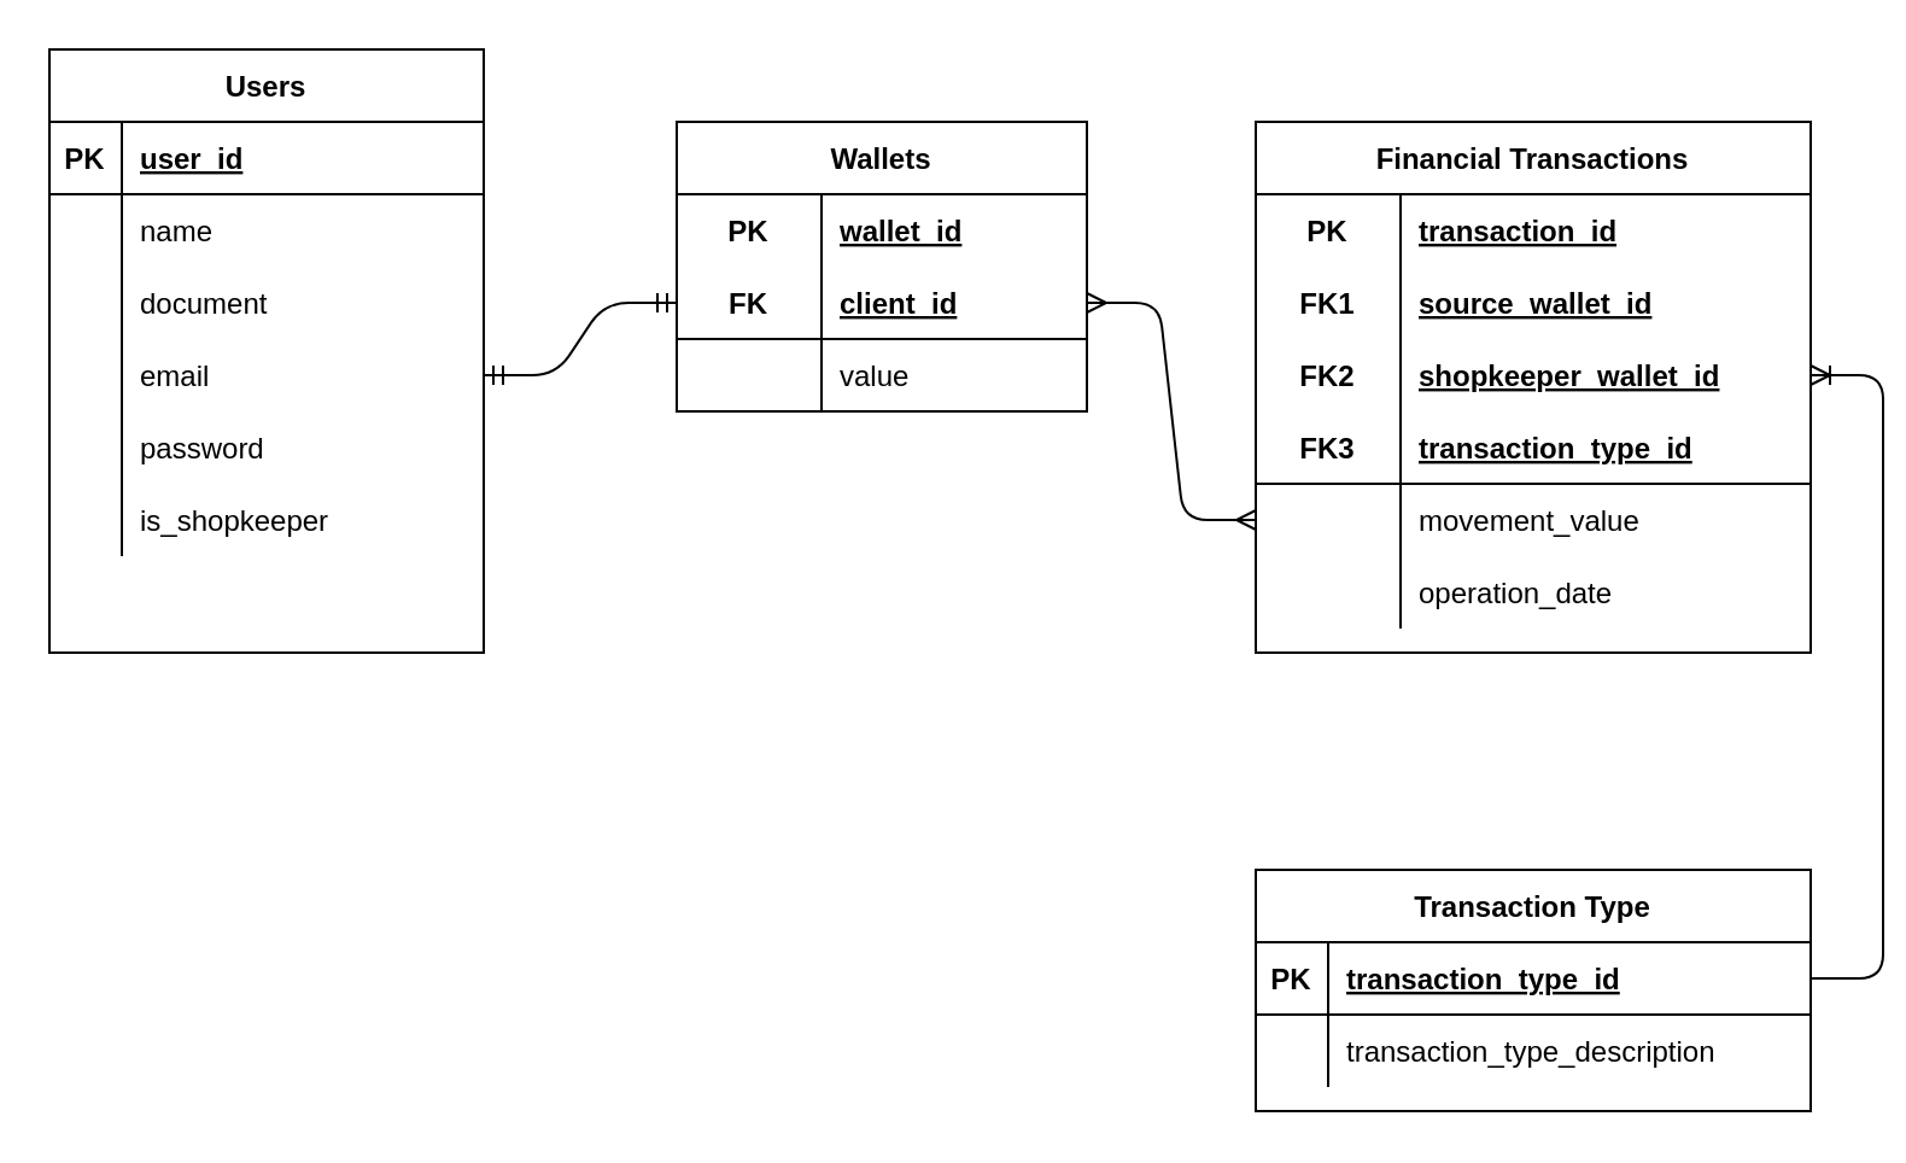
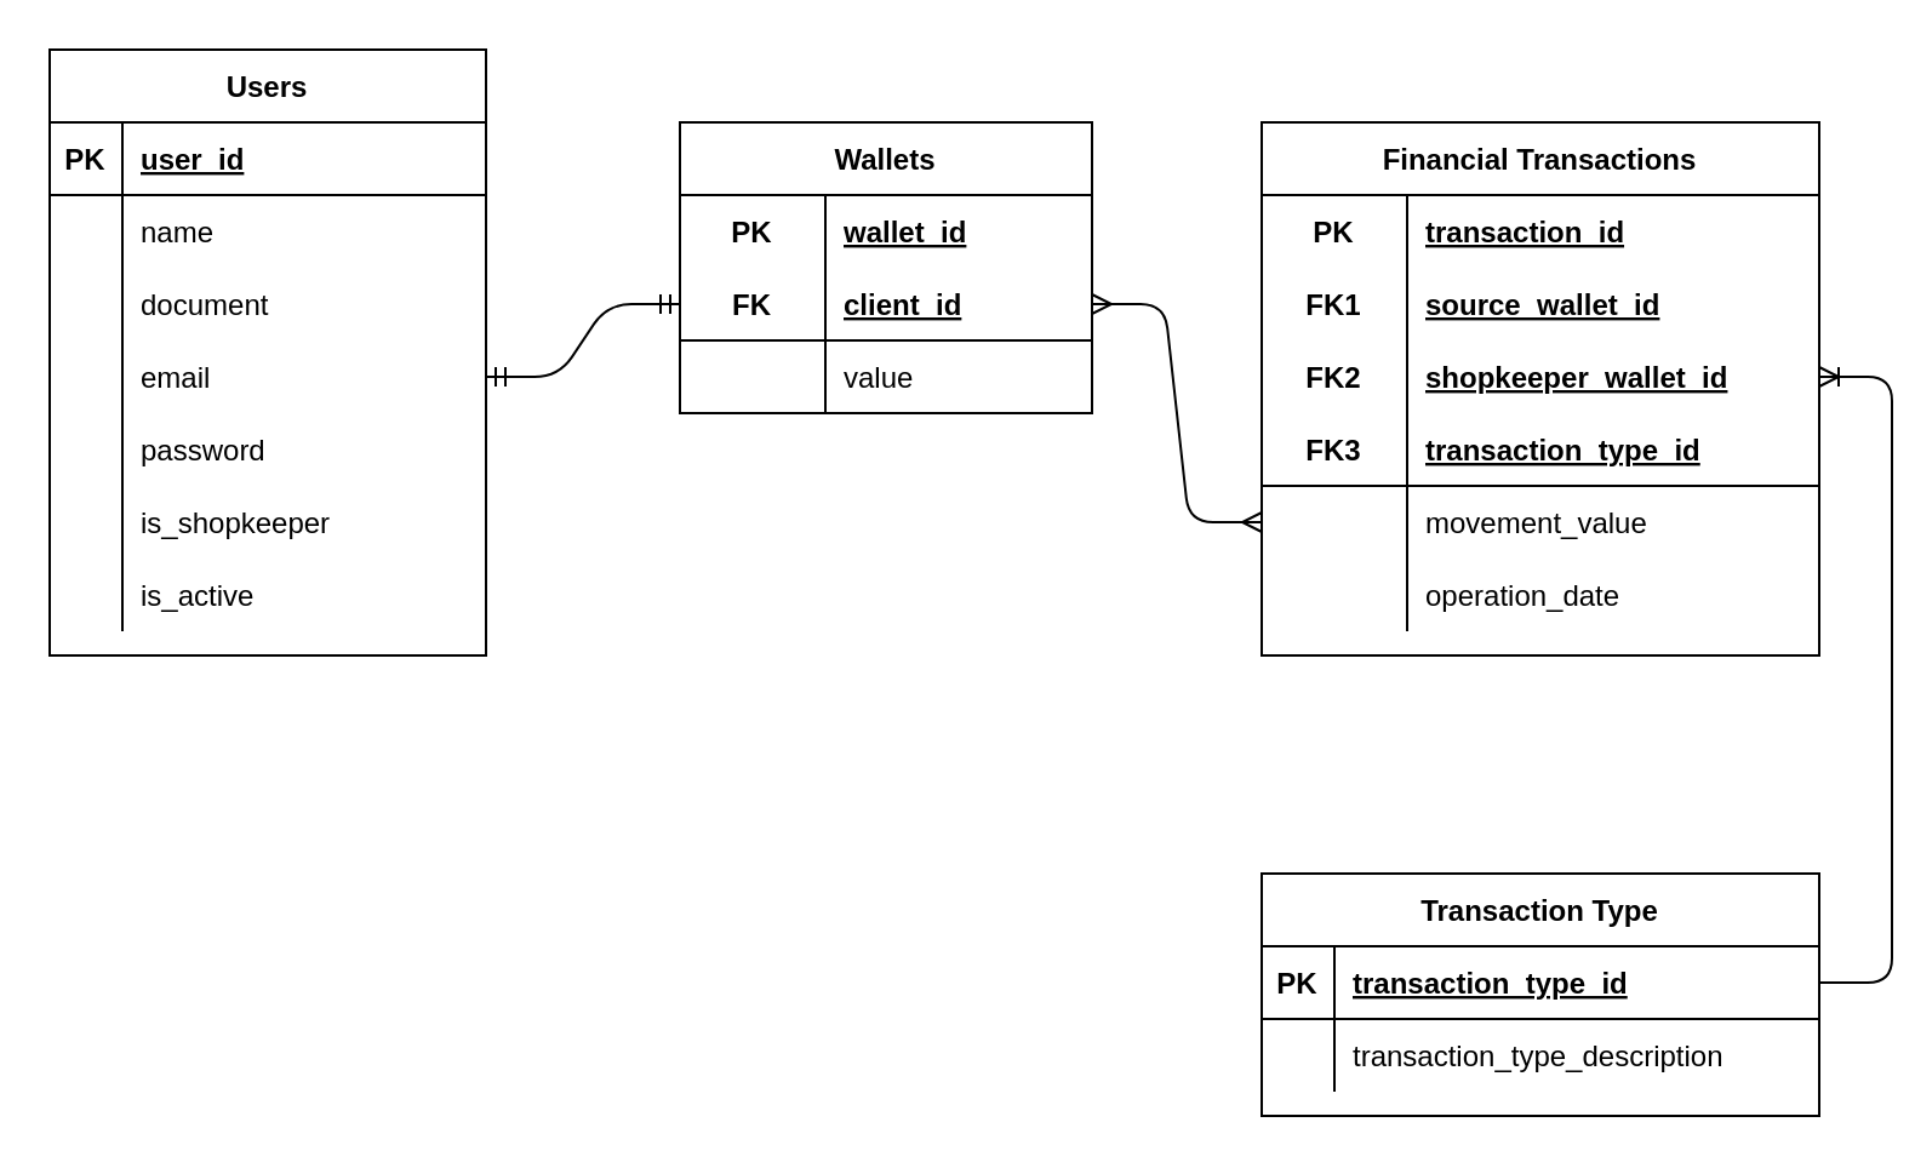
  <mxCell id="0" />
  <mxCell id="1" parent="0" />
  <mxCell id="2" value="Users" style="shape=table;startSize=30;container=1;collapsible=1;childLayout=tableLayout;fixedRows=1;rowLines=0;fontStyle=1;align=center;resizeLast=1;" parent="1" vertex="1"><mxGeometry x="20" y="20" width="180" height="250" as="geometry" /></mxCell>
  <mxCell id="3" value="" style="shape=partialRectangle;collapsible=0;dropTarget=0;pointerEvents=0;fillColor=none;top=0;left=0;bottom=1;right=0;points=[[0,0.5],[1,0.5]];portConstraint=eastwest;" parent="2" vertex="1"><mxGeometry y="30" width="180" height="30" as="geometry" /></mxCell>
  <mxCell id="4" value="PK" style="shape=partialRectangle;connectable=0;fillColor=none;top=0;left=0;bottom=0;right=0;fontStyle=1;overflow=hidden;" parent="3" vertex="1"><mxGeometry width="30" height="30" as="geometry" /></mxCell>
  <mxCell id="5" value="user_id" style="shape=partialRectangle;connectable=0;fillColor=none;top=0;left=0;bottom=0;right=0;align=left;spacingLeft=6;fontStyle=5;overflow=hidden;" parent="3" vertex="1"><mxGeometry x="30" width="150" height="30" as="geometry" /></mxCell>
  <mxCell id="6" value="" style="shape=partialRectangle;collapsible=0;dropTarget=0;pointerEvents=0;fillColor=none;top=0;left=0;bottom=0;right=0;points=[[0,0.5],[1,0.5]];portConstraint=eastwest;" parent="2" vertex="1"><mxGeometry y="60" width="180" height="30" as="geometry" /></mxCell>
  <mxCell id="7" value="" style="shape=partialRectangle;connectable=0;fillColor=none;top=0;left=0;bottom=0;right=0;editable=1;overflow=hidden;" parent="6" vertex="1"><mxGeometry width="30" height="30" as="geometry" /></mxCell>
  <mxCell id="8" value="name" style="shape=partialRectangle;connectable=0;fillColor=none;top=0;left=0;bottom=0;right=0;align=left;spacingLeft=6;overflow=hidden;" parent="6" vertex="1"><mxGeometry x="30" width="150" height="30" as="geometry" /></mxCell>
  <mxCell id="9" value="" style="shape=partialRectangle;collapsible=0;dropTarget=0;pointerEvents=0;fillColor=none;top=0;left=0;bottom=0;right=0;points=[[0,0.5],[1,0.5]];portConstraint=eastwest;" parent="2" vertex="1"><mxGeometry y="90" width="180" height="30" as="geometry" /></mxCell>
  <mxCell id="10" value="" style="shape=partialRectangle;connectable=0;fillColor=none;top=0;left=0;bottom=0;right=0;editable=1;overflow=hidden;" parent="9" vertex="1"><mxGeometry width="30" height="30" as="geometry" /></mxCell>
  <mxCell id="11" value="document" style="shape=partialRectangle;connectable=0;fillColor=none;top=0;left=0;bottom=0;right=0;align=left;spacingLeft=6;overflow=hidden;" parent="9" vertex="1"><mxGeometry x="30" width="150" height="30" as="geometry" /></mxCell>
  <mxCell id="12" value="" style="shape=partialRectangle;collapsible=0;dropTarget=0;pointerEvents=0;fillColor=none;top=0;left=0;bottom=0;right=0;points=[[0,0.5],[1,0.5]];portConstraint=eastwest;" parent="2" vertex="1"><mxGeometry y="120" width="180" height="30" as="geometry" /></mxCell>
  <mxCell id="13" value="" style="shape=partialRectangle;connectable=0;fillColor=none;top=0;left=0;bottom=0;right=0;editable=1;overflow=hidden;" parent="12" vertex="1"><mxGeometry width="30" height="30" as="geometry" /></mxCell>
  <mxCell id="14" value="email" style="shape=partialRectangle;connectable=0;fillColor=none;top=0;left=0;bottom=0;right=0;align=left;spacingLeft=6;overflow=hidden;" parent="12" vertex="1"><mxGeometry x="30" width="150" height="30" as="geometry" /></mxCell>
  <mxCell id="15" value="" style="shape=partialRectangle;collapsible=0;dropTarget=0;pointerEvents=0;fillColor=none;top=0;left=0;bottom=0;right=0;points=[[0,0.5],[1,0.5]];portConstraint=eastwest;" parent="2" vertex="1"><mxGeometry y="150" width="180" height="30" as="geometry" /></mxCell>
  <mxCell id="16" value="" style="shape=partialRectangle;connectable=0;fillColor=none;top=0;left=0;bottom=0;right=0;editable=1;overflow=hidden;" parent="15" vertex="1"><mxGeometry width="30" height="30" as="geometry" /></mxCell>
  <mxCell id="17" value="password" style="shape=partialRectangle;connectable=0;fillColor=none;top=0;left=0;bottom=0;right=0;align=left;spacingLeft=6;overflow=hidden;" parent="15" vertex="1"><mxGeometry x="30" width="150" height="30" as="geometry" /></mxCell>
  <mxCell id="18" value="" style="shape=partialRectangle;collapsible=0;dropTarget=0;pointerEvents=0;fillColor=none;top=0;left=0;bottom=0;right=0;points=[[0,0.5],[1,0.5]];portConstraint=eastwest;" parent="2" vertex="1"><mxGeometry y="180" width="180" height="30" as="geometry" /></mxCell>
  <mxCell id="19" value="" style="shape=partialRectangle;connectable=0;fillColor=none;top=0;left=0;bottom=0;right=0;editable=1;overflow=hidden;" parent="18" vertex="1"><mxGeometry width="30" height="30" as="geometry" /></mxCell>
  <mxCell id="20" value="is_shopkeeper" style="shape=partialRectangle;connectable=0;fillColor=none;top=0;left=0;bottom=0;right=0;align=left;spacingLeft=6;overflow=hidden;" parent="18" vertex="1"><mxGeometry x="30" width="150" height="30" as="geometry" /></mxCell>
  <mxCell id="21" value="" style="shape=partialRectangle;collapsible=0;dropTarget=0;pointerEvents=0;fillColor=none;top=0;left=0;bottom=0;right=0;points=[[0,0.5],[1,0.5]];portConstraint=eastwest;" parent="2" vertex="1"><mxGeometry y="210" width="180" height="30" as="geometry" /></mxCell>
  <mxCell id="22" value="" style="shape=partialRectangle;connectable=0;fillColor=none;top=0;left=0;bottom=0;right=0;editable=1;overflow=hidden;" parent="21" vertex="1"><mxGeometry width="30" height="30" as="geometry" /></mxCell>
+ <mxCell id="23" value="is_active" style="shape=partialRectangle;connectable=0;fillColor=none;top=0;left=0;bottom=0;right=0;align=left;spacingLeft=6;overflow=hidden;" parent="21" vertex="1"><mxGeometry x="30" width="150" height="30" as="geometry" /></mxCell>
  <mxCell id="24" value="Wallets" style="shape=table;startSize=30;container=1;collapsible=1;childLayout=tableLayout;fixedRows=1;rowLines=0;fontStyle=1;align=center;resizeLast=1;" parent="1" vertex="1"><mxGeometry x="280" y="50" width="170" height="120" as="geometry" /></mxCell>
  <mxCell id="25" value="" style="shape=partialRectangle;collapsible=0;dropTarget=0;pointerEvents=0;fillColor=none;top=0;left=0;bottom=0;right=0;points=[[0,0.5],[1,0.5]];portConstraint=eastwest;" parent="24" vertex="1"><mxGeometry y="30" width="170" height="30" as="geometry" /></mxCell>
  <mxCell id="26" value="PK" style="shape=partialRectangle;connectable=0;fillColor=none;top=0;left=0;bottom=0;right=0;fontStyle=1;overflow=hidden;" parent="25" vertex="1"><mxGeometry width="60" height="30" as="geometry" /></mxCell>
  <mxCell id="27" value="wallet_id" style="shape=partialRectangle;connectable=0;fillColor=none;top=0;left=0;bottom=0;right=0;align=left;spacingLeft=6;fontStyle=5;overflow=hidden;" parent="25" vertex="1"><mxGeometry x="60" width="110" height="30" as="geometry" /></mxCell>
  <mxCell id="28" value="" style="shape=partialRectangle;collapsible=0;dropTarget=0;pointerEvents=0;fillColor=none;top=0;left=0;bottom=1;right=0;points=[[0,0.5],[1,0.5]];portConstraint=eastwest;" parent="24" vertex="1"><mxGeometry y="60" width="170" height="30" as="geometry" /></mxCell>
  <mxCell id="29" value="FK" style="shape=partialRectangle;connectable=0;fillColor=none;top=0;left=0;bottom=0;right=0;fontStyle=1;overflow=hidden;" parent="28" vertex="1"><mxGeometry width="60" height="30" as="geometry" /></mxCell>
  <mxCell id="30" value="client_id" style="shape=partialRectangle;connectable=0;fillColor=none;top=0;left=0;bottom=0;right=0;align=left;spacingLeft=6;fontStyle=5;overflow=hidden;" parent="28" vertex="1"><mxGeometry x="60" width="110" height="30" as="geometry" /></mxCell>
  <mxCell id="31" value="" style="shape=partialRectangle;collapsible=0;dropTarget=0;pointerEvents=0;fillColor=none;top=0;left=0;bottom=0;right=0;points=[[0,0.5],[1,0.5]];portConstraint=eastwest;" parent="24" vertex="1"><mxGeometry y="90" width="170" height="30" as="geometry" /></mxCell>
  <mxCell id="32" value="" style="shape=partialRectangle;connectable=0;fillColor=none;top=0;left=0;bottom=0;right=0;editable=1;overflow=hidden;" parent="31" vertex="1"><mxGeometry width="60" height="30" as="geometry" /></mxCell>
  <mxCell id="33" value="value" style="shape=partialRectangle;connectable=0;fillColor=none;top=0;left=0;bottom=0;right=0;align=left;spacingLeft=6;overflow=hidden;" parent="31" vertex="1"><mxGeometry x="60" width="110" height="30" as="geometry" /></mxCell>
  <mxCell id="34" value="Financial Transactions" style="shape=table;startSize=30;container=1;collapsible=1;childLayout=tableLayout;fixedRows=1;rowLines=0;fontStyle=1;align=center;resizeLast=1;" parent="1" vertex="1"><mxGeometry x="520" y="50" width="230" height="220" as="geometry" /></mxCell>
  <mxCell id="35" value="" style="shape=partialRectangle;collapsible=0;dropTarget=0;pointerEvents=0;fillColor=none;top=0;left=0;bottom=0;right=0;points=[[0,0.5],[1,0.5]];portConstraint=eastwest;" parent="34" vertex="1"><mxGeometry y="30" width="230" height="30" as="geometry" /></mxCell>
  <mxCell id="36" value="PK" style="shape=partialRectangle;connectable=0;fillColor=none;top=0;left=0;bottom=0;right=0;fontStyle=1;overflow=hidden;" parent="35" vertex="1"><mxGeometry width="60" height="30" as="geometry" /></mxCell>
  <mxCell id="37" value="transaction_id" style="shape=partialRectangle;connectable=0;fillColor=none;top=0;left=0;bottom=0;right=0;align=left;spacingLeft=6;fontStyle=5;overflow=hidden;" parent="35" vertex="1"><mxGeometry x="60" width="170" height="30" as="geometry" /></mxCell>
  <mxCell id="38" value="" style="shape=partialRectangle;collapsible=0;dropTarget=0;pointerEvents=0;fillColor=none;top=0;left=0;bottom=0;right=0;points=[[0,0.5],[1,0.5]];portConstraint=eastwest;" parent="34" vertex="1"><mxGeometry y="60" width="230" height="30" as="geometry" /></mxCell>
  <mxCell id="39" value="FK1" style="shape=partialRectangle;connectable=0;fillColor=none;top=0;left=0;bottom=0;right=0;fontStyle=1;overflow=hidden;" parent="38" vertex="1"><mxGeometry width="60" height="30" as="geometry" /></mxCell>
  <mxCell id="40" value="source_wallet_id" style="shape=partialRectangle;connectable=0;fillColor=none;top=0;left=0;bottom=0;right=0;align=left;spacingLeft=6;fontStyle=5;overflow=hidden;" parent="38" vertex="1"><mxGeometry x="60" width="170" height="30" as="geometry" /></mxCell>
  <mxCell id="41" value="" style="shape=partialRectangle;collapsible=0;dropTarget=0;pointerEvents=0;fillColor=none;top=0;left=0;bottom=0;right=0;points=[[0,0.5],[1,0.5]];portConstraint=eastwest;" parent="34" vertex="1"><mxGeometry y="90" width="230" height="30" as="geometry" /></mxCell>
  <mxCell id="42" value="FK2" style="shape=partialRectangle;connectable=0;fillColor=none;top=0;left=0;bottom=0;right=0;fontStyle=1;overflow=hidden;" parent="41" vertex="1"><mxGeometry width="60" height="30" as="geometry" /></mxCell>
  <mxCell id="43" value="shopkeeper_wallet_id" style="shape=partialRectangle;connectable=0;fillColor=none;top=0;left=0;bottom=0;right=0;align=left;spacingLeft=6;fontStyle=5;overflow=hidden;" parent="41" vertex="1"><mxGeometry x="60" width="170" height="30" as="geometry" /></mxCell>
  <mxCell id="44" value="" style="shape=partialRectangle;collapsible=0;dropTarget=0;pointerEvents=0;fillColor=none;top=0;left=0;bottom=1;right=0;points=[[0,0.5],[1,0.5]];portConstraint=eastwest;" parent="34" vertex="1"><mxGeometry y="120" width="230" height="30" as="geometry" /></mxCell>
  <mxCell id="45" value="FK3" style="shape=partialRectangle;connectable=0;fillColor=none;top=0;left=0;bottom=0;right=0;fontStyle=1;overflow=hidden;" parent="44" vertex="1"><mxGeometry width="60" height="30" as="geometry" /></mxCell>
  <mxCell id="46" value="transaction_type_id" style="shape=partialRectangle;connectable=0;fillColor=none;top=0;left=0;bottom=0;right=0;align=left;spacingLeft=6;fontStyle=5;overflow=hidden;" parent="44" vertex="1"><mxGeometry x="60" width="170" height="30" as="geometry" /></mxCell>
  <mxCell id="47" value="" style="shape=partialRectangle;collapsible=0;dropTarget=0;pointerEvents=0;fillColor=none;top=0;left=0;bottom=0;right=0;points=[[0,0.5],[1,0.5]];portConstraint=eastwest;" parent="34" vertex="1"><mxGeometry y="150" width="230" height="30" as="geometry" /></mxCell>
  <mxCell id="48" value="" style="shape=partialRectangle;connectable=0;fillColor=none;top=0;left=0;bottom=0;right=0;editable=1;overflow=hidden;" parent="47" vertex="1"><mxGeometry width="60" height="30" as="geometry" /></mxCell>
  <mxCell id="49" value="movement_value" style="shape=partialRectangle;connectable=0;fillColor=none;top=0;left=0;bottom=0;right=0;align=left;spacingLeft=6;overflow=hidden;" parent="47" vertex="1"><mxGeometry x="60" width="170" height="30" as="geometry" /></mxCell>
  <mxCell id="50" value="" style="shape=partialRectangle;collapsible=0;dropTarget=0;pointerEvents=0;fillColor=none;top=0;left=0;bottom=0;right=0;points=[[0,0.5],[1,0.5]];portConstraint=eastwest;" parent="34" vertex="1"><mxGeometry y="180" width="230" height="30" as="geometry" /></mxCell>
  <mxCell id="51" value="" style="shape=partialRectangle;connectable=0;fillColor=none;top=0;left=0;bottom=0;right=0;editable=1;overflow=hidden;" parent="50" vertex="1"><mxGeometry width="60" height="30" as="geometry" /></mxCell>
  <mxCell id="52" value="operation_date" style="shape=partialRectangle;connectable=0;fillColor=none;top=0;left=0;bottom=0;right=0;align=left;spacingLeft=6;overflow=hidden;" parent="50" vertex="1"><mxGeometry x="60" width="170" height="30" as="geometry" /></mxCell>
  <mxCell id="53" value="" style="edgeStyle=entityRelationEdgeStyle;fontSize=12;html=1;endArrow=ERmandOne;startArrow=ERmandOne;exitX=1;exitY=0.5;exitDx=0;exitDy=0;entryX=0;entryY=0.5;entryDx=0;entryDy=0;" parent="1" source="12" target="28" edge="1"><mxGeometry width="100" height="100" relative="1" as="geometry"><mxPoint x="170" y="300" as="sourcePoint" /><mxPoint x="270" y="200" as="targetPoint" /></mxGeometry></mxCell>
  <mxCell id="54" value="" style="edgeStyle=entityRelationEdgeStyle;fontSize=12;html=1;endArrow=ERmany;startArrow=ERmany;entryX=0;entryY=0.5;entryDx=0;entryDy=0;exitX=1;exitY=0.5;exitDx=0;exitDy=0;" parent="1" source="28" edge="1"><mxGeometry width="100" height="100" relative="1" as="geometry"><mxPoint x="170" y="200" as="sourcePoint" /><mxPoint x="520" y="215" as="targetPoint" /></mxGeometry></mxCell>
  <mxCell id="55" value="Transaction Type" style="shape=table;startSize=30;container=1;collapsible=1;childLayout=tableLayout;fixedRows=1;rowLines=0;fontStyle=1;align=center;resizeLast=1;" parent="1" vertex="1"><mxGeometry x="520" y="360" width="230" height="100" as="geometry" /></mxCell>
  <mxCell id="56" value="" style="shape=partialRectangle;collapsible=0;dropTarget=0;pointerEvents=0;fillColor=none;top=0;left=0;bottom=1;right=0;points=[[0,0.5],[1,0.5]];portConstraint=eastwest;" parent="55" vertex="1"><mxGeometry y="30" width="230" height="30" as="geometry" /></mxCell>
  <mxCell id="57" value="PK" style="shape=partialRectangle;connectable=0;fillColor=none;top=0;left=0;bottom=0;right=0;fontStyle=1;overflow=hidden;" parent="56" vertex="1"><mxGeometry width="30" height="30" as="geometry" /></mxCell>
  <mxCell id="58" value="transaction_type_id" style="shape=partialRectangle;connectable=0;fillColor=none;top=0;left=0;bottom=0;right=0;align=left;spacingLeft=6;fontStyle=5;overflow=hidden;" parent="56" vertex="1"><mxGeometry x="30" width="200" height="30" as="geometry" /></mxCell>
  <mxCell id="59" value="" style="shape=partialRectangle;collapsible=0;dropTarget=0;pointerEvents=0;fillColor=none;top=0;left=0;bottom=0;right=0;points=[[0,0.5],[1,0.5]];portConstraint=eastwest;" parent="55" vertex="1"><mxGeometry y="60" width="230" height="30" as="geometry" /></mxCell>
  <mxCell id="60" value="" style="shape=partialRectangle;connectable=0;fillColor=none;top=0;left=0;bottom=0;right=0;editable=1;overflow=hidden;" parent="59" vertex="1"><mxGeometry width="30" height="30" as="geometry" /></mxCell>
  <mxCell id="61" value="transaction_type_description" style="shape=partialRectangle;connectable=0;fillColor=none;top=0;left=0;bottom=0;right=0;align=left;spacingLeft=6;overflow=hidden;" parent="59" vertex="1"><mxGeometry x="30" width="200" height="30" as="geometry" /></mxCell>
  <mxCell id="62" value="" style="edgeStyle=entityRelationEdgeStyle;fontSize=12;html=1;endArrow=ERoneToMany;entryX=1;entryY=0.5;entryDx=0;entryDy=0;exitX=1;exitY=0.5;exitDx=0;exitDy=0;" parent="1" source="56" target="41" edge="1"><mxGeometry width="100" height="100" relative="1" as="geometry"><mxPoint x="820" y="510" as="sourcePoint" /><mxPoint x="390" y="200" as="targetPoint" /></mxGeometry></mxCell>
